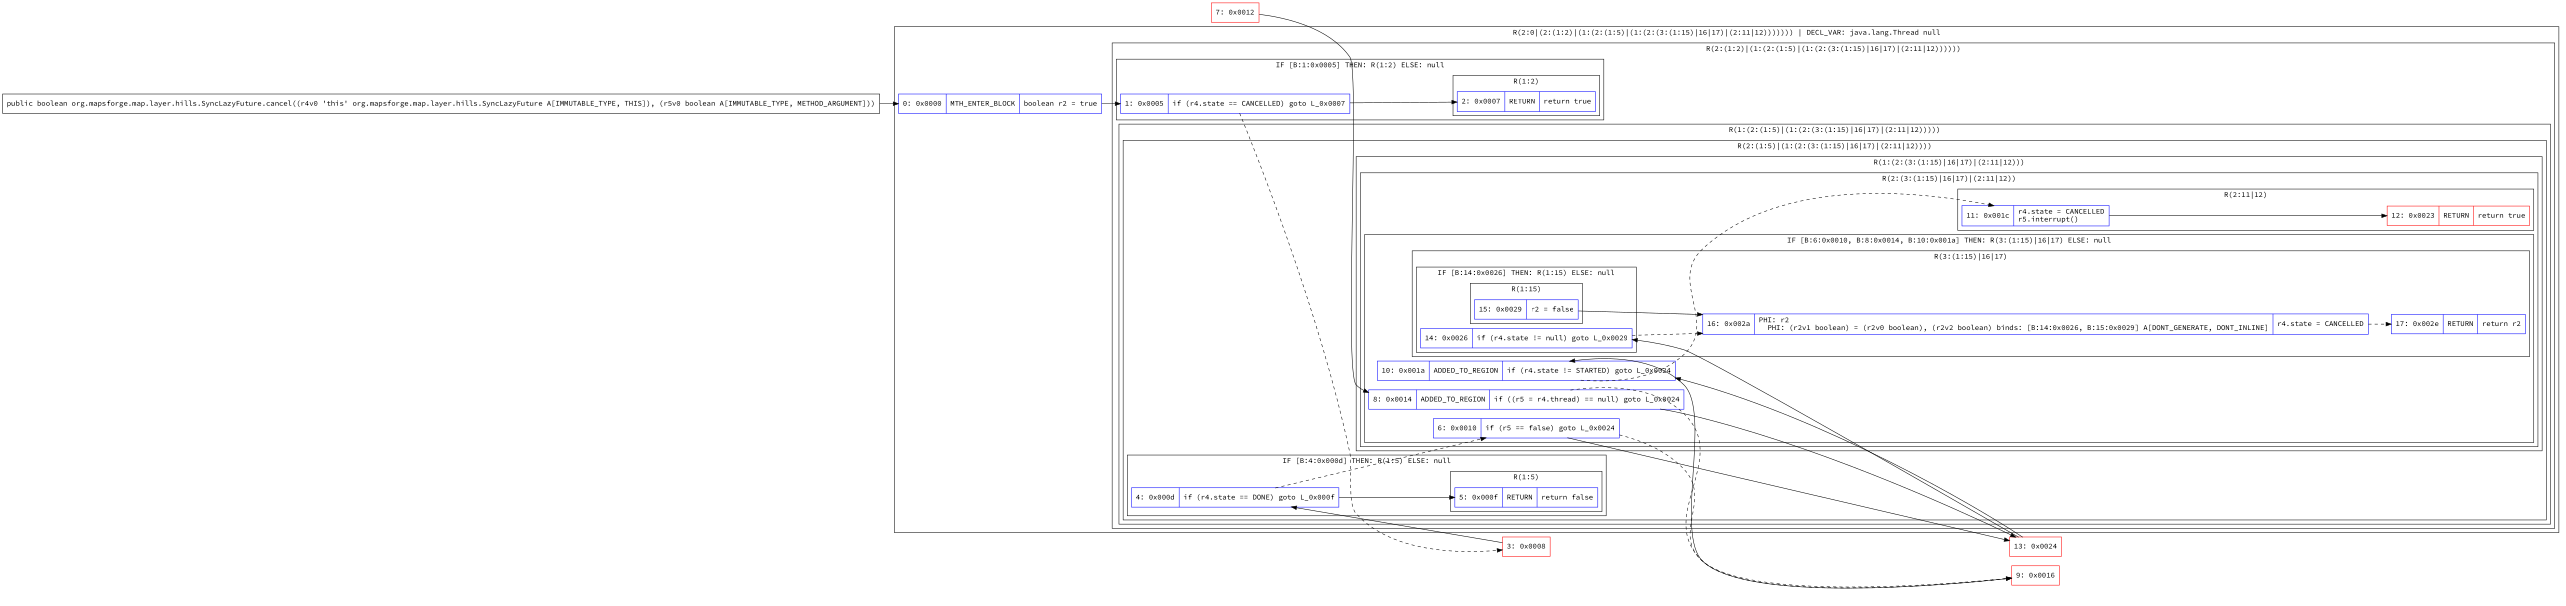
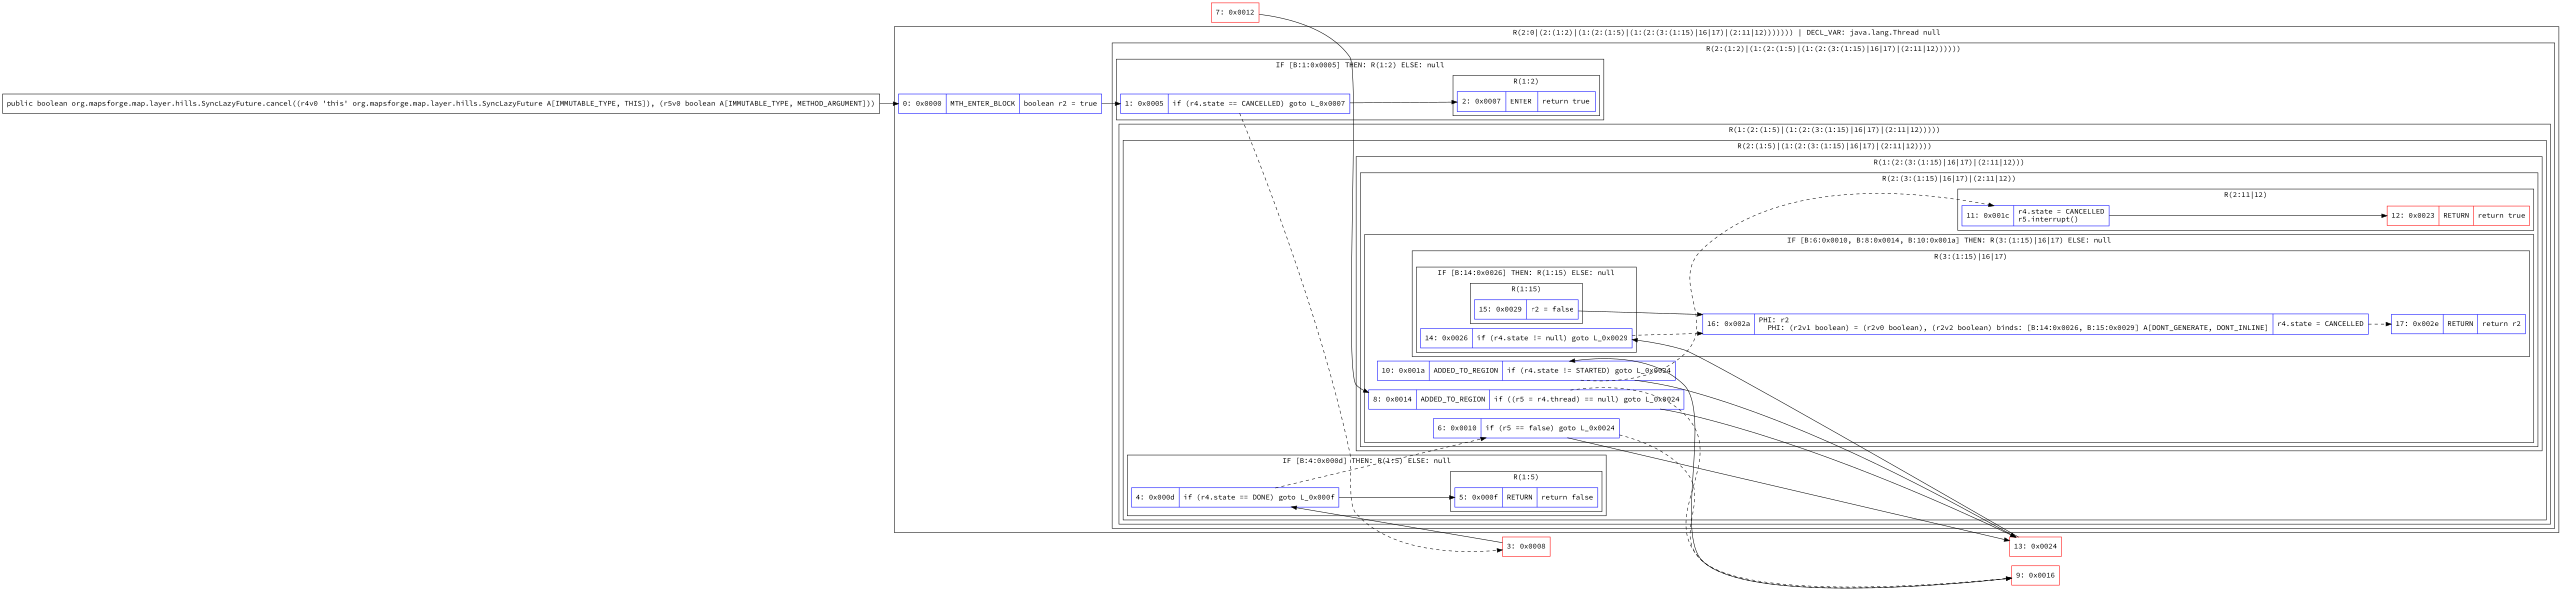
  digraph {
    fontname="Source Code Pro"
    rankdir=LR
    node [color=blue fontname="Source Code Pro" shape=record]
    edge [fontname="Source Code Pro"]
-   n1 [label="{2\:\ 0x0007|RETURN\l|return true\l}"]
+   n1 [label="{2\:\ 0x0007|ENTER\l|return true\l}"]
    n2 [label="{1\:\ 0x0005|if (r4.state == CANCELLED) goto L_0x0007\l}"]
    n3 [label="{5\:\ 0x000f|RETURN\l|return false\l}"]
    n4 [label="{4\:\ 0x000d|if (r4.state == DONE) goto L_0x000f\l}"]
    n5 [label="{15\:\ 0x0029|r2 = false\l}"]
    n6 [label="{14\:\ 0x0026|if (r4.state != null) goto L_0x0029\l}"]
    n7 [label="{16\:\ 0x002a|PHI: r2 \l  PHI: (r2v1 boolean) = (r2v0 boolean), (r2v2 boolean) binds: [B:14:0x0026, B:15:0x0029] A[DONT_GENERATE, DONT_INLINE]\l|r4.state = CANCELLED\l}"]
    n8 [label="{17\:\ 0x002e|RETURN\l|return r2\l}"]
    n9 [label="{6\:\ 0x0010|if (r5 == false) goto L_0x0024\l}"]
    n10 [label="{8\:\ 0x0014|ADDED_TO_REGION\l|if ((r5 = r4.thread) == null) goto L_0x0024\l}"]
    n11 [label="{10\:\ 0x001a|ADDED_TO_REGION\l|if (r4.state != STARTED) goto L_0x0024\l}"]
    n12 [label="{11\:\ 0x001c|r4.state = CANCELLED\lr5.interrupt()\l}"]
    n13 [color=red label="{12\:\ 0x0023|RETURN\l|return true\l}"]
    n14 [label="{0\:\ 0x0000|MTH_ENTER_BLOCK\l|boolean r2 = true\l}"]
    n15 [color=red label="{3\:\ 0x0008}"]
    n16 [color=red label="{13\:\ 0x0024}"]
    n17 [color=red label="{9\:\ 0x0016}"]
    n18 [color=red label="{7\:\ 0x0012}"]
    n19 [label="{public boolean org.mapsforge.map.layer.hills.SyncLazyFuture.cancel((r4v0 'this' org.mapsforge.map.layer.hills.SyncLazyFuture A[IMMUTABLE_TYPE, THIS]), (r5v0 boolean A[IMMUTABLE_TYPE, METHOD_ARGUMENT])) }" color=""]
    subgraph cluster_1 {
      label="R(2:0|(2:(1:2)|(1:(2:(1:5)|(1:(2:(3:(1:15)|16|17)|(2:11|12))))))) | DECL_VAR: java.lang.Thread null\l"
      n14
      subgraph cluster_2 {
        label="R(2:(1:2)|(1:(2:(1:5)|(1:(2:(3:(1:15)|16|17)|(2:11|12))))))"
        subgraph cluster_3 {
          label="IF [B:1:0x0005] THEN: R(1:2) ELSE: null"
          n2
          subgraph cluster_4 {
            label="R(1:2)"
            n1
          }
        }
        subgraph cluster_5 {
          label="R(1:(2:(1:5)|(1:(2:(3:(1:15)|16|17)|(2:11|12)))))"
          subgraph cluster_6 {
            label="R(2:(1:5)|(1:(2:(3:(1:15)|16|17)|(2:11|12))))"
            subgraph cluster_7 {
              label="IF [B:4:0x000d] THEN: R(1:5) ELSE: null"
              n4
              subgraph cluster_8 {
                label="R(1:5)"
                n3
              }
            }
            subgraph cluster_9 {
              label="R(1:(2:(3:(1:15)|16|17)|(2:11|12)))"
              subgraph cluster_10 {
                label="R(2:(3:(1:15)|16|17)|(2:11|12))"
                subgraph cluster_11 {
                  label="IF [B:6:0x0010, B:8:0x0014, B:10:0x001a] THEN: R(3:(1:15)|16|17) ELSE: null"
                  n9
                  n10
                  n11
                  subgraph cluster_12 {
                    label="R(3:(1:15)|16|17)"
                    n7
                    n8
                    subgraph cluster_13 {
                      label="IF [B:14:0x0026] THEN: R(1:15) ELSE: null"
                      n6
                      subgraph cluster_14 {
                        label="R(1:15)"
                        n5
                      }
                    }
                  }
                }
                subgraph cluster_15 {
                  label="R(2:11|12)"
                  n12
                  n13
                }
              }
            }
          }
        }
      }
    }
    n2 -> n1
    n2 -> n15 [style=dashed]
    n4 -> n3
    n4 -> n9 [style=dashed]
    n5 -> n7
    n6 -> n7 [style=dashed]
    n7 -> n8 [style=dashed]
    n9 -> n16
    n9 -> n17 [style=dashed]
    n10 -> n16
    n10 -> n17 [style=dashed]
    n11 -> n12 [style=dashed]
-   n16 -> n11
+   n11 -> n16
    n12 -> n13
    n14 -> n2
    n15 -> n4
    n16 -> n6
    n17 -> n11
    n18 -> n10
    n19 -> n14
  }
